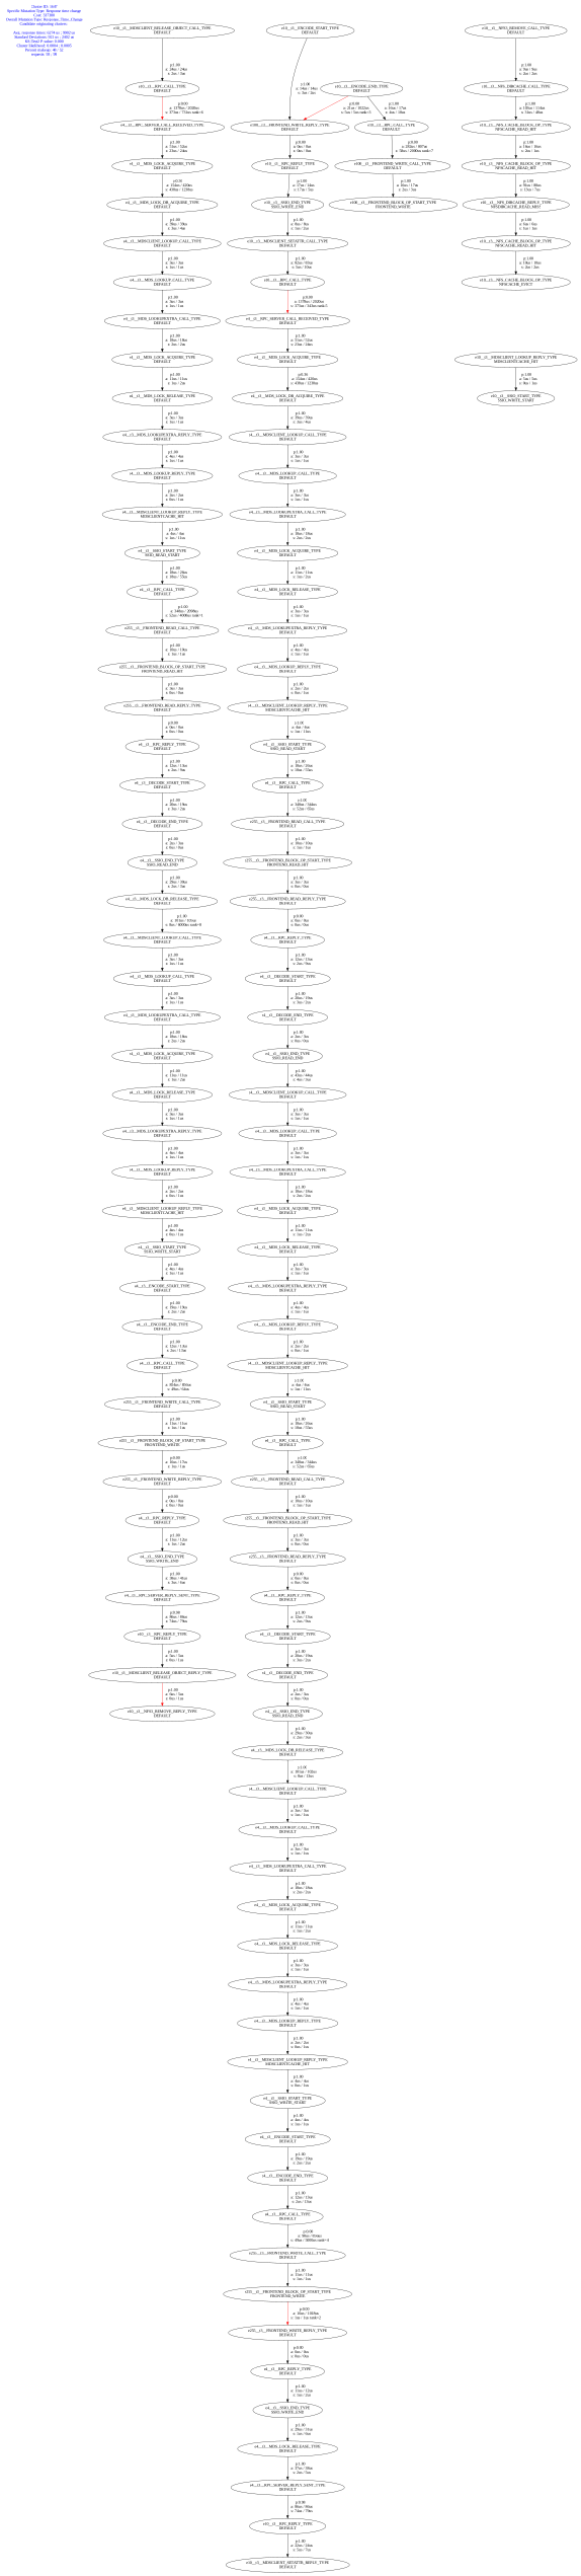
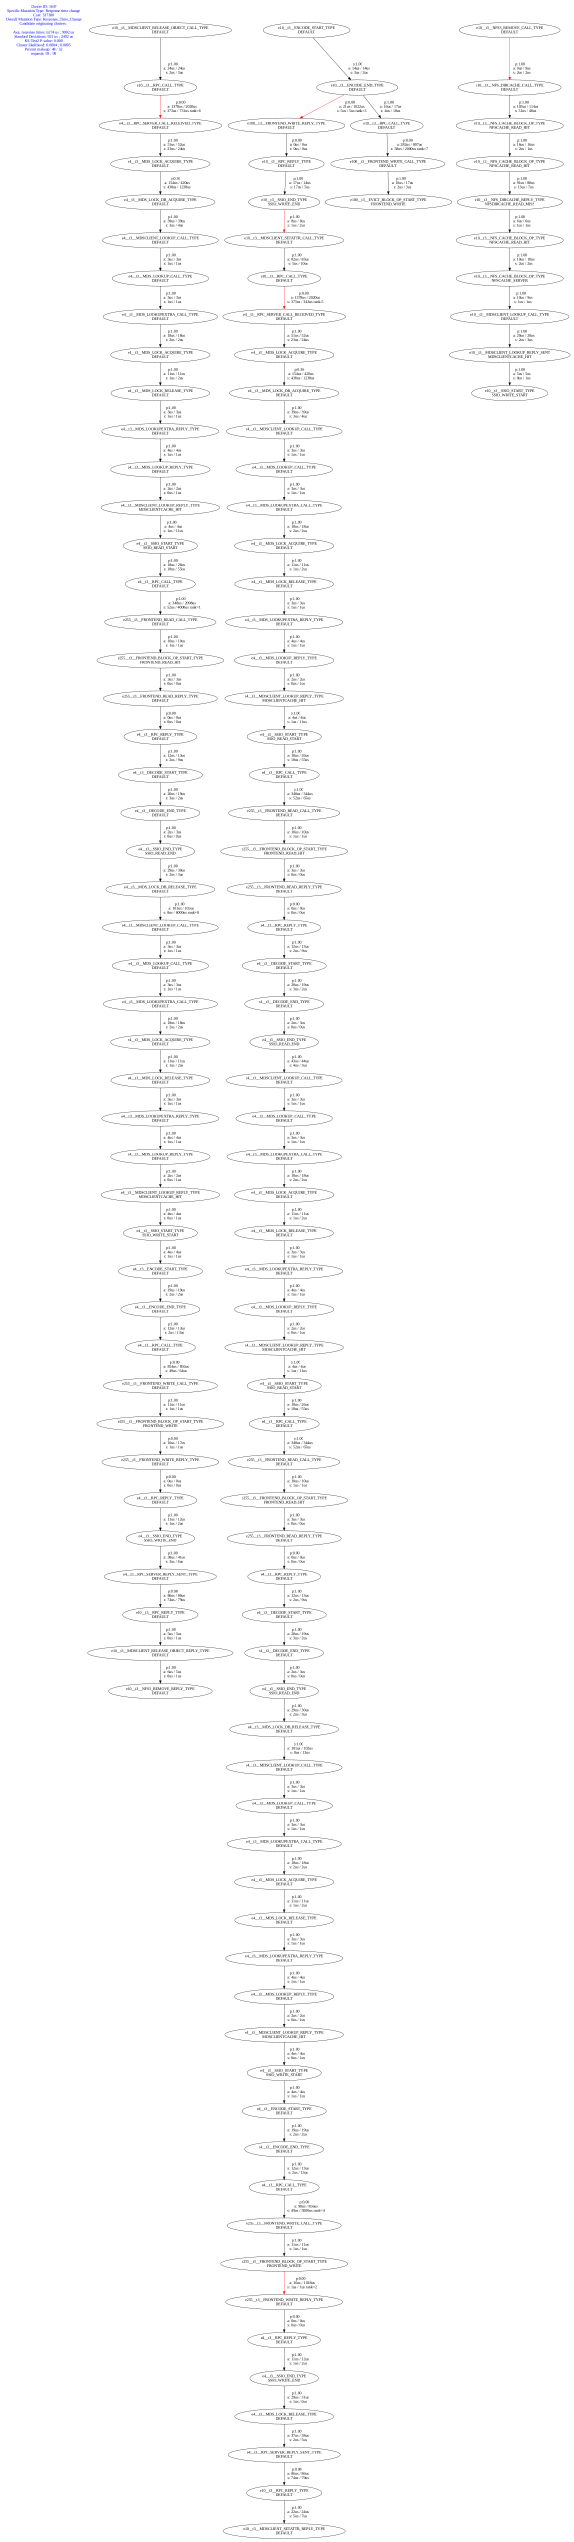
  digraph {
    fontname="Liberation Serif"
    node [fontname="Liberation Serif"]
    edge [color=black fontname="Liberation Serif"]
    n1 [fontcolor=blue label="Cluster ID: 1647\nSpecific Mutation Type: Response time change\nCost: 337380\nOverall Mutation Type: Response_Time_Change\nCandidate originating clusters: \n\nAvg. response times: 6274 us ; 9902 us\nStandard Deviations: 921 us ; 2402 us\nKS-Test2 P-value: 0.000\nCluster likelihood: 0.0004 ; 0.0005\nPercent makeup: 48 / 52\nrequests: 93 ; 99" shape=plaintext]
    n2 [label="e10__t3__RPC_REPLY_TYPE\nDEFAULT"]
    n3 [label="e10__t3__MDSCLIENT_RELEASE_OBJECT_REPLY_TYPE\nDEFAULT"]
    n4 [label="e10__t3__NFS3_REMOVE_REPLY_TYPE\nDEFAULT"]
    n5 [label="e4__t3__SSIO_END_TYPE\nSSIO_WRITE_END"]
    n6 [label="e4__t3__RPC_SERVER_REPLY_SENT_TYPE\nDEFAULT"]
    n7 [label="e4__t3__RPC_REPLY_TYPE\nDEFAULT"]
    n8 [label="e255__t3__FRONTEND_WRITE_CALL_TYPE\nDEFAULT"]
    n9 [label="e255__t3__FRONTEND_BLOCK_OP_START_TYPE\nFRONTEND_WRITE"]
    n10 [label="e255__t3__FRONTEND_WRITE_REPLY_TYPE\nDEFAULT"]
    n11 [label="e4__t3__RPC_CALL_TYPE\nDEFAULT"]
    n12 [label="e4__t3__DECODE_START_TYPE\nDEFAULT"]
    n13 [label="e4__t3__DECODE_END_TYPE\nDEFAULT"]
    n14 [label="e4__t3__SSIO_END_TYPE\nSSIO_READ_END"]
    n15 [label="e4__t3__MDS_LOCK_DB_RELEASE_TYPE\nDEFAULT"]
    n16 [label="e4__t3__MDSCLIENT_LOOKUP_CALL_TYPE\nDEFAULT"]
    n17 [label="e4__t3__MDS_LOOKUP_CALL_TYPE\nDEFAULT"]
    n18 [label="e4__t3__MDS_LOOKUPEXTRA_CALL_TYPE\nDEFAULT"]
    n19 [label="e4__t3__MDS_LOCK_ACQUIRE_TYPE\nDEFAULT"]
    n20 [label="e4__t3__MDS_LOCK_RELEASE_TYPE\nDEFAULT"]
    n21 [label="e4__t3__MDS_LOOKUPEXTRA_REPLY_TYPE\nDEFAULT"]
    n22 [label="e4__t3__MDS_LOOKUP_REPLY_TYPE\nDEFAULT"]
    n23 [label="e4__t3__MDSCLIENT_LOOKUP_REPLY_TYPE\nMDSCLIENTCACHE_HIT"]
    n24 [label="e4__t3__SSIO_START_TYPE\nSSIO_WRITE_START"]
    n25 [label="e4__t3__ENCODE_START_TYPE\nDEFAULT"]
    n26 [label="e4__t3__ENCODE_END_TYPE\nDEFAULT"]
    n27 [label="e4__t3__RPC_REPLY_TYPE\nDEFAULT"]
    n28 [label="e255__t3__FRONTEND_READ_CALL_TYPE\nDEFAULT"]
    n29 [label="e255__t3__FRONTEND_BLOCK_OP_START_TYPE\nFRONTEND_READ_HIT"]
    n30 [label="e255__t3__FRONTEND_READ_REPLY_TYPE\nDEFAULT"]
    n31 [label="e4__t3__RPC_CALL_TYPE\nDEFAULT"]
    n32 [label="e4__t3__RPC_SERVER_CALL_RECEIVED_TYPE\nDEFAULT"]
    n33 [label="e4__t3__MDS_LOCK_ACQUIRE_TYPE\nDEFAULT"]
    n34 [label="e4__t3__MDS_LOCK_DB_ACQUIRE_TYPE\nDEFAULT"]
    n35 [label="e4__t3__MDSCLIENT_LOOKUP_CALL_TYPE\nDEFAULT"]
    n36 [label="e4__t3__MDS_LOOKUP_CALL_TYPE\nDEFAULT"]
    n37 [label="e4__t3__MDS_LOOKUPEXTRA_CALL_TYPE\nDEFAULT"]
    n38 [label="e4__t3__MDS_LOCK_ACQUIRE_TYPE\nDEFAULT"]
    n39 [label="e4__t3__MDS_LOCK_RELEASE_TYPE\nDEFAULT"]
    n40 [label="e4__t3__MDS_LOOKUPEXTRA_REPLY_TYPE\nDEFAULT"]
    n41 [label="e4__t3__MDS_LOOKUP_REPLY_TYPE\nDEFAULT"]
    n42 [label="e4__t3__MDSCLIENT_LOOKUP_REPLY_TYPE\nMDSCLIENTCACHE_HIT"]
    n43 [label="e4__t3__SSIO_START_TYPE\nSSIO_READ_START"]
    n44 [label="e10__t3__RPC_REPLY_TYPE\nDEFAULT"]
    n45 [label="e10__t3__MDSCLIENT_SETATTR_REPLY_TYPE\nDEFAULT"]
    n46 [label="e10__t3__MDSCLIENT_RELEASE_OBJECT_CALL_TYPE\nDEFAULT"]
    n47 [label="e10__t3__RPC_CALL_TYPE\nDEFAULT"]
    n48 [label="e4__t3__SSIO_END_TYPE\nSSIO_WRITE_END"]
    n49 [label="e4__t3__MDS_LOCK_RELEASE_TYPE\nDEFAULT"]
    n50 [label="e4__t3__RPC_SERVER_REPLY_SENT_TYPE\nDEFAULT"]
    n51 [label="e4__t3__RPC_REPLY_TYPE\nDEFAULT"]
    n52 [label="e255__t3__FRONTEND_WRITE_CALL_TYPE\nDEFAULT"]
    n53 [label="e255__t3__FRONTEND_BLOCK_OP_START_TYPE\nFRONTEND_WRITE"]
    n54 [label="e255__t3__FRONTEND_WRITE_REPLY_TYPE\nDEFAULT"]
    n55 [label="e4__t3__RPC_CALL_TYPE\nDEFAULT"]
    n56 [label="e4__t3__DECODE_START_TYPE\nDEFAULT"]
    n57 [label="e4__t3__DECODE_END_TYPE\nDEFAULT"]
    n58 [label="e4__t3__SSIO_END_TYPE\nSSIO_READ_END"]
    n59 [label="e4__t3__MDS_LOCK_DB_RELEASE_TYPE\nDEFAULT"]
    n60 [label="e4__t3__MDSCLIENT_LOOKUP_CALL_TYPE\nDEFAULT"]
    n61 [label="e4__t3__MDS_LOOKUP_CALL_TYPE\nDEFAULT"]
    n62 [label="e4__t3__MDS_LOOKUPEXTRA_CALL_TYPE\nDEFAULT"]
    n63 [label="e4__t3__MDS_LOCK_ACQUIRE_TYPE\nDEFAULT"]
    n64 [label="e4__t3__MDS_LOCK_RELEASE_TYPE\nDEFAULT"]
    n65 [label="e4__t3__MDS_LOOKUPEXTRA_REPLY_TYPE\nDEFAULT"]
    n66 [label="e4__t3__MDS_LOOKUP_REPLY_TYPE\nDEFAULT"]
    n67 [label="e4__t3__MDSCLIENT_LOOKUP_REPLY_TYPE\nMDSCLIENTCACHE_HIT"]
    n68 [label="e4__t3__SSIO_START_TYPE\nSSIO_WRITE_START"]
    n69 [label="e4__t3__ENCODE_START_TYPE\nDEFAULT"]
    n70 [label="e4__t3__ENCODE_END_TYPE\nDEFAULT"]
    n71 [label="e4__t3__RPC_REPLY_TYPE\nDEFAULT"]
    n72 [label="e255__t3__FRONTEND_READ_CALL_TYPE\nDEFAULT"]
    n73 [label="e255__t3__FRONTEND_BLOCK_OP_START_TYPE\nFRONTEND_READ_HIT"]
    n74 [label="e255__t3__FRONTEND_READ_REPLY_TYPE\nDEFAULT"]
    n75 [label="e4__t3__RPC_CALL_TYPE\nDEFAULT"]
    n76 [label="e4__t3__DECODE_START_TYPE\nDEFAULT"]
    n77 [label="e4__t3__DECODE_END_TYPE\nDEFAULT"]
    n78 [label="e4__t3__SSIO_END_TYPE\nSSIO_READ_END"]
    n79 [label="e4__t3__MDSCLIENT_LOOKUP_CALL_TYPE\nDEFAULT"]
    n80 [label="e4__t3__MDS_LOOKUP_CALL_TYPE\nDEFAULT"]
    n81 [label="e4__t3__MDS_LOOKUPEXTRA_CALL_TYPE\nDEFAULT"]
    n82 [label="e4__t3__MDS_LOCK_ACQUIRE_TYPE\nDEFAULT"]
    n83 [label="e4__t3__MDS_LOCK_RELEASE_TYPE\nDEFAULT"]
    n84 [label="e4__t3__MDS_LOOKUPEXTRA_REPLY_TYPE\nDEFAULT"]
    n85 [label="e4__t3__MDS_LOOKUP_REPLY_TYPE\nDEFAULT"]
    n86 [label="e4__t3__MDSCLIENT_LOOKUP_REPLY_TYPE\nMDSCLIENTCACHE_HIT"]
    n87 [label="e4__t3__SSIO_START_TYPE\nSSIO_READ_START"]
    n88 [label="e4__t3__RPC_REPLY_TYPE\nDEFAULT"]
    n89 [label="e255__t3__FRONTEND_READ_CALL_TYPE\nDEFAULT"]
    n90 [label="e255__t3__FRONTEND_BLOCK_OP_START_TYPE\nFRONTEND_READ_HIT"]
    n91 [label="e255__t3__FRONTEND_READ_REPLY_TYPE\nDEFAULT"]
    n92 [label="e4__t3__RPC_CALL_TYPE\nDEFAULT"]
    n93 [label="e4__t3__RPC_SERVER_CALL_RECEIVED_TYPE\nDEFAULT"]
    n94 [label="e4__t3__MDS_LOCK_ACQUIRE_TYPE\nDEFAULT"]
    n95 [label="e4__t3__MDS_LOCK_DB_ACQUIRE_TYPE\nDEFAULT"]
    n96 [label="e4__t3__MDSCLIENT_LOOKUP_CALL_TYPE\nDEFAULT"]
    n97 [label="e4__t3__MDS_LOOKUP_CALL_TYPE\nDEFAULT"]
    n98 [label="e4__t3__MDS_LOOKUPEXTRA_CALL_TYPE\nDEFAULT"]
    n99 [label="e4__t3__MDS_LOCK_ACQUIRE_TYPE\nDEFAULT"]
    n100 [label="e4__t3__MDS_LOCK_RELEASE_TYPE\nDEFAULT"]
    n101 [label="e4__t3__MDS_LOOKUPEXTRA_REPLY_TYPE\nDEFAULT"]
    n102 [label="e4__t3__MDS_LOOKUP_REPLY_TYPE\nDEFAULT"]
    n103 [label="e4__t3__MDSCLIENT_LOOKUP_REPLY_TYPE\nMDSCLIENTCACHE_HIT"]
    n104 [label="e4__t3__SSIO_START_TYPE\nSSIO_READ_START"]
    n105 [label="e10__t3__SSIO_END_TYPE\nSSIO_WRITE_END"]
    n106 [label="e10__t3__MDSCLIENT_SETATTR_CALL_TYPE\nDEFAULT"]
    n107 [label="e10__t3__RPC_CALL_TYPE\nDEFAULT"]
    n108 [label="e10__t3__RPC_REPLY_TYPE\nDEFAULT"]
    n109 [label="e100__t3__FRONTEND_WRITE_CALL_TYPE\nDEFAULT"]
-   n110 [label="e100__t3__FRONTEND_BLOCK_OP_START_TYPE\nFRONTEND_WRITE"]
+   n110 [label="e100__t3__EVICT_BLOCK_OP_START_TYPE\nFRONTEND_WRITE"]
    n111 [label="e100__t3__FRONTEND_WRITE_REPLY_TYPE\nDEFAULT"]
    n112 [label="e10__t3__RPC_CALL_TYPE\nDEFAULT"]
    n113 [label="e10__t3__NFS3_REMOVE_CALL_TYPE\nDEFAULT"]
    n114 [label="e10__t3__NFS_DIRCACHE_CALL_TYPE\nDEFAULT"]
    n115 [label="e10__t3__NFS_CACHE_BLOCK_OP_TYPE\nNFSCACHE_READ_HIT"]
    n116 [label="e10__t3__NFS_CACHE_BLOCK_OP_TYPE\nNFSCACHE_READ_HIT"]
    n117 [label="e10__t3__NFS_DIRCACHE_REPLY_TYPE\nNFSDIRCACHE_READ_MISS"]
    n118 [label="e10__t3__NFS_CACHE_BLOCK_OP_TYPE\nNFSCACHE_READ_HIT"]
-   n119 [label="e10__t3__NFS_CACHE_BLOCK_OP_TYPE\nNFSCACHE_EVICT"]
-   n121 [label="e10__t3__MDSCLIENT_LOOKUP_REPLY_TYPE\nMDSCLIENTCACHE_HIT"]
+   n119 [label="e10__t3__NFS_CACHE_BLOCK_OP_TYPE\nNFSCACHE_SERVER"]
+   n120 [label="e10__t3__MDSCLIENT_LOOKUP_CALL_TYPE\nDEFAULT"]
+   n121 [label="e10__t3__MDSCLIENT_LOOKUP_REPLY_SENT\nMDSCLIENTCACHE_HIT"]
    n122 [label="e10__t3__SSIO_START_TYPE\nSSIO_WRITE_START"]
    n123 [label="e10__t3__ENCODE_START_TYPE\nDEFAULT"]
    n124 [label="e10__t3__ENCODE_END_TYPE\nDEFAULT"]
    n2 -> n3 [label="p:1.00\n   a: 5us / 5us\n   s: 0us / 1us"]
-   n3 -> n4 [color=red label="p:1.00\n   a: 6us / 5us\n   s: 0us / 1us"]
+   n3 -> n4 [label="p:1.00\n   a: 6us / 5us\n   s: 0us / 1us"]
    n5 -> n6 [label="p:1.00\n   a: 38us / 41us\n   s: 3us / 6us"]
    n6 -> n2 [label="p:0.98\n   a: 86us / 86us\n   s: 74us / 79us"]
    n7 -> n5 [label="p:1.00\n   a: 11us / 12us\n   s: 1us / 2us"]
    n8 -> n9 [label="p:1.00\n   a: 11us / 11us\n   s: 1us / 1us"]
    n9 -> n10 [label="p:0.00\n   a: 16us / 17us\n   s: 1us / 1us"]
    n10 -> n7 [label="p:0.00\n   a: 0us / 0us\n   s: 0us / 0us"]
    n11 -> n8 [label="p:0.00\n   a: 854us / 856us\n   s: 49us / 64us"]
    n12 -> n13 [label="p:1.00\n   a: 20us / 19us\n   s: 3us / 2us"]
    n13 -> n14 [label="p:1.00\n   a: 2us / 3us\n   s: 0us / 0us"]
    n14 -> n15 [label="p:1.00\n   a: 29us / 30us\n   s: 2us / 3us"]
    n15 -> n16 [label="p:1.00\n   a: 101us / 105us\n   s: 8us / 6000us rank=8"]
    n16 -> n17 [label="p:1.00\n   a: 3us / 3us\n   s: 1us / 1us"]
    n17 -> n18 [label="p:1.00\n   a: 3us / 3us\n   s: 1us / 1us"]
    n18 -> n19 [label="p:1.00\n   a: 18us / 18us\n   s: 2us / 2us"]
    n19 -> n20 [label="p:1.00\n   a: 11us / 11us\n   s: 1us / 2us"]
    n20 -> n21 [label="p:1.00\n   a: 3us / 3us\n   s: 1us / 1us"]
    n21 -> n22 [label="p:1.00\n   a: 4us / 4us\n   s: 1us / 1us"]
    n22 -> n23 [label="p:1.00\n   a: 2us / 2us\n   s: 0us / 1us"]
    n23 -> n24 [label="p:1.00\n   a: 4us / 4us\n   s: 0us / 1us"]
    n24 -> n25 [label="p:1.00\n   a: 4us / 4us\n   s: 1us / 1us"]
    n25 -> n26 [label="p:1.00\n   a: 19us / 19us\n   s: 2us / 2us"]
    n26 -> n11 [label="p:1.00\n   a: 12us / 13us\n   s: 2us / 13us"]
    n27 -> n12 [label="p:1.00\n   a: 12us / 13us\n   s: 2us / 9us"]
    n28 -> n29 [label="p:1.00\n   a: 10us / 10us\n   s: 1us / 1us"]
    n29 -> n30 [label="p:1.00\n   a: 3us / 3us\n   s: 0us / 0us"]
    n30 -> n27 [label="p:0.00\n   a: 0us / 0us\n   s: 0us / 0us"]
    n31 -> n28 [label="p:1.00\n   a: 348us / 2098us\n   s: 52us / 4000us rank=1"]
    n32 -> n33 [label="p:1.00\n   a: 51us / 52us\n   s: 23us / 24us"]
    n33 -> n34 [label="p:0.36\n   a: 154us / 420us\n   s: 438us / 1238us"]
    n34 -> n35 [label="p:1.00\n   a: 39us / 39us\n   s: 3us / 4us"]
    n35 -> n36 [label="p:1.00\n   a: 3us / 3us\n   s: 1us / 1us"]
    n36 -> n37 [label="p:1.00\n   a: 3us / 3us\n   s: 1us / 1us"]
    n37 -> n38 [label="p:1.00\n   a: 18us / 18us\n   s: 2us / 2us"]
    n38 -> n39 [label="p:1.00\n   a: 11us / 11us\n   s: 1us / 2us"]
    n39 -> n40 [label="p:1.00\n   a: 3us / 3us\n   s: 1us / 1us"]
    n40 -> n41 [label="p:1.00\n   a: 4us / 4us\n   s: 1us / 1us"]
    n41 -> n42 [label="p:1.00\n   a: 2us / 2us\n   s: 0us / 1us"]
    n42 -> n43 [label="p:1.00\n   a: 4us / 4us\n   s: 1us / 11us"]
    n43 -> n31 [label="p:1.00\n   a: 18us / 26us\n   s: 18us / 55us"]
    n44 -> n45 [label="p:1.00\n   a: 22us / 24us\n   s: 5us / 7us"]
    n46 -> n47 [label="p:1.00\n   a: 24us / 24us\n   s: 2us / 3us"]
    n47 -> n32 [color=red label="p:0.00\n   a: 1378us / 2020us\n   s: 373us / 731us rank=6"]
    n48 -> n49 [label="p:1.00\n   a: 29us / 31us\n   s: 1us / 6us"]
    n49 -> n50 [label="p:1.00\n   a: 37us / 38us\n   s: 2us / 5us"]
    n50 -> n44 [label="p:0.98\n   a: 86us / 86us\n   s: 74us / 79us"]
    n51 -> n48 [label="p:1.00\n   a: 11us / 12us\n   s: 1us / 2us"]
    n52 -> n53 [label="p:1.00\n   a: 11us / 11us\n   s: 1us / 1us"]
    n53 -> n54 [color=red label="p:0.00\n   a: 16us / 1018us\n   s: 1us / 1us rank=2"]
    n54 -> n51 [label="p:0.00\n   a: 0us / 0us\n   s: 0us / 0us"]
    n55 -> n52 [label="p:0.00\n   a: 98us / 856us\n   s: 49us / 5000us rank=4"]
    n56 -> n57 [label="p:1.00\n   a: 20us / 19us\n   s: 3us / 2us"]
    n57 -> n58 [label="p:1.00\n   a: 2us / 3us\n   s: 0us / 0us"]
    n58 -> n59 [label="p:1.00\n   a: 29us / 30us\n   s: 2us / 3us"]
    n59 -> n60 [label="p:1.00\n   a: 101us / 102us\n   s: 8us / 13us"]
    n60 -> n61 [label="p:1.00\n   a: 3us / 3us\n   s: 1us / 1us"]
    n61 -> n62 [label="p:1.00\n   a: 3us / 3us\n   s: 1us / 1us"]
    n62 -> n63 [label="p:1.00\n   a: 18us / 18us\n   s: 2us / 2us"]
    n63 -> n64 [label="p:1.00\n   a: 11us / 11us\n   s: 1us / 2us"]
    n64 -> n65 [label="p:1.00\n   a: 3us / 3us\n   s: 1us / 1us"]
    n65 -> n66 [label="p:1.00\n   a: 4us / 4us\n   s: 1us / 1us"]
    n66 -> n67 [label="p:1.00\n   a: 2us / 2us\n   s: 0us / 1us"]
    n67 -> n68 [label="p:1.00\n   a: 4us / 4us\n   s: 0us / 1us"]
    n68 -> n69 [label="p:1.00\n   a: 4us / 4us\n   s: 1us / 1us"]
    n69 -> n70 [label="p:1.00\n   a: 19us / 19us\n   s: 2us / 2us"]
    n70 -> n55 [label="p:1.00\n   a: 12us / 13us\n   s: 2us / 13us"]
    n71 -> n56 [label="p:1.00\n   a: 12us / 13us\n   s: 2us / 9us"]
    n72 -> n73 [label="p:1.00\n   a: 10us / 10us\n   s: 1us / 1us"]
    n73 -> n74 [label="p:1.00\n   a: 3us / 3us\n   s: 0us / 0us"]
    n74 -> n71 [label="p:0.00\n   a: 0us / 0us\n   s: 0us / 0us"]
    n75 -> n72 [label="p:1.00\n   a: 348us / 344us\n   s: 52us / 65us"]
    n76 -> n77 [label="p:1.00\n   a: 20us / 19us\n   s: 3us / 2us"]
    n77 -> n78 [label="p:1.00\n   a: 2us / 3us\n   s: 0us / 0us"]
    n78 -> n79 [label="p:1.00\n   a: 43us / 44us\n   s: 4us / 3us"]
    n79 -> n80 [label="p:1.00\n   a: 3us / 3us\n   s: 1us / 1us"]
    n80 -> n81 [label="p:1.00\n   a: 3us / 3us\n   s: 1us / 1us"]
    n81 -> n82 [label="p:1.00\n   a: 18us / 18us\n   s: 2us / 2us"]
    n82 -> n83 [label="p:1.00\n   a: 11us / 11us\n   s: 1us / 2us"]
    n83 -> n84 [label="p:1.00\n   a: 3us / 3us\n   s: 1us / 1us"]
    n84 -> n85 [label="p:1.00\n   a: 4us / 4us\n   s: 1us / 1us"]
    n85 -> n86 [label="p:1.00\n   a: 2us / 2us\n   s: 0us / 1us"]
    n86 -> n87 [label="p:1.00\n   a: 4us / 4us\n   s: 1us / 11us"]
    n87 -> n75 [label="p:1.00\n   a: 18us / 26us\n   s: 18us / 55us"]
    n88 -> n76 [label="p:1.00\n   a: 12us / 13us\n   s: 2us / 9us"]
    n89 -> n90 [label="p:1.00\n   a: 10us / 10us\n   s: 1us / 1us"]
    n90 -> n91 [label="p:1.00\n   a: 3us / 3us\n   s: 0us / 0us"]
    n91 -> n88 [label="p:0.00\n   a: 0us / 0us\n   s: 0us / 0us"]
    n92 -> n89 [label="p:1.00\n   a: 348us / 344us\n   s: 52us / 65us"]
    n93 -> n94 [label="p:1.00\n   a: 51us / 52us\n   s: 23us / 24us"]
    n94 -> n95 [label="p:0.36\n   a: 154us / 420us\n   s: 438us / 1238us"]
    n95 -> n96 [label="p:1.00\n   a: 39us / 39us\n   s: 3us / 4us"]
    n96 -> n97 [label="p:1.00\n   a: 3us / 3us\n   s: 1us / 1us"]
    n97 -> n98 [label="p:1.00\n   a: 3us / 3us\n   s: 1us / 1us"]
    n98 -> n99 [label="p:1.00\n   a: 18us / 18us\n   s: 2us / 2us"]
    n99 -> n100 [label="p:1.00\n   a: 11us / 11us\n   s: 1us / 2us"]
    n100 -> n101 [label="p:1.00\n   a: 3us / 3us\n   s: 1us / 1us"]
    n101 -> n102 [label="p:1.00\n   a: 4us / 4us\n   s: 1us / 1us"]
    n102 -> n103 [label="p:1.00\n   a: 2us / 2us\n   s: 0us / 1us"]
    n103 -> n104 [label="p:1.00\n   a: 4us / 4us\n   s: 1us / 11us"]
    n104 -> n92 [label="p:1.00\n   a: 18us / 26us\n   s: 18us / 55us"]
-   n105 -> n106 [label="p:1.00\n   a: 8us / 8us\n   s: 1us / 2us"]
+   n105 -> n106 [color=red label="p:1.00\n   a: 8us / 8us\n   s: 1us / 2us"]
    n106 -> n107 [label="p:1.00\n   a: 82us / 83us\n   s: 5us / 10us"]
    n107 -> n93 [color=red label="p:0.00\n   a: 1378us / 2020us\n   s: 373us / 343us rank-5"]
    n108 -> n105 [label="p:1.00\n   a: 17us / 14us\n   s: 17us / 5us"]
    n109 -> n110 [label="p:1.00\n   a: 16us / 17us\n   s: 2us / 3us"]
    n111 -> n108 [label="p:0.00\n   a: 0us / 0us\n   s: 0us / 0us"]
    n112 -> n109 [label="p:0.00\n   a: 282us / 807us\n   s: 58us / 2000us rank=7"]
-   n113 -> n114 [label="p:1.00\n   a: 9us / 9us\n   s: 2us / 2us"]
+   n113 -> n114 [color=red label="p:1.00\n   a: 9us / 9us\n   s: 2us / 2us"]
    n114 -> n115 [label="p:1.00\n   a: 103us / 114us\n   s: 31us / 48us"]
    n115 -> n116 [label="p:1.00\n   a: 16us / 16us\n   s: 2us / 1us"]
    n116 -> n117 [label="p:1.00\n   a: 91us / 88us\n   s: 13us / 7us"]
    n117 -> n118 [label="p:1.00\n   a: 6us / 6us\n   s: 1us / 1us"]
    n118 -> n119 [label="p:1.00\n   a: 10us / 10us\n   s: 2us / 2us"]
+   n119 -> n120 [label="p:1.00\n   a: 10us / 9us\n   s: 1us / 1us"]
+   n120 -> n121 [label="p:1.00\n   a: 20us / 20us\n   s: 2us / 3us"]
    n121 -> n122 [label="p:1.00\n   a: 5us / 5us\n   s: 0us / 1us"]
-   n123 -> n111 [label="p:1.00\n   a: 14us / 14us\n   s: 3us / 2us"]
+   n123 -> n124 [label="p:1.00\n   a: 14us / 14us\n   s: 3us / 2us"]
    n124 -> n111 [color=red label="p:0.00\n   a: 21us / 1022us\n   s: 5us / 5us rank=3"]
    n124 -> n112 [label="p:1.00\n   a: 16us / 17us\n   s: 4us / 18us"]
  }
